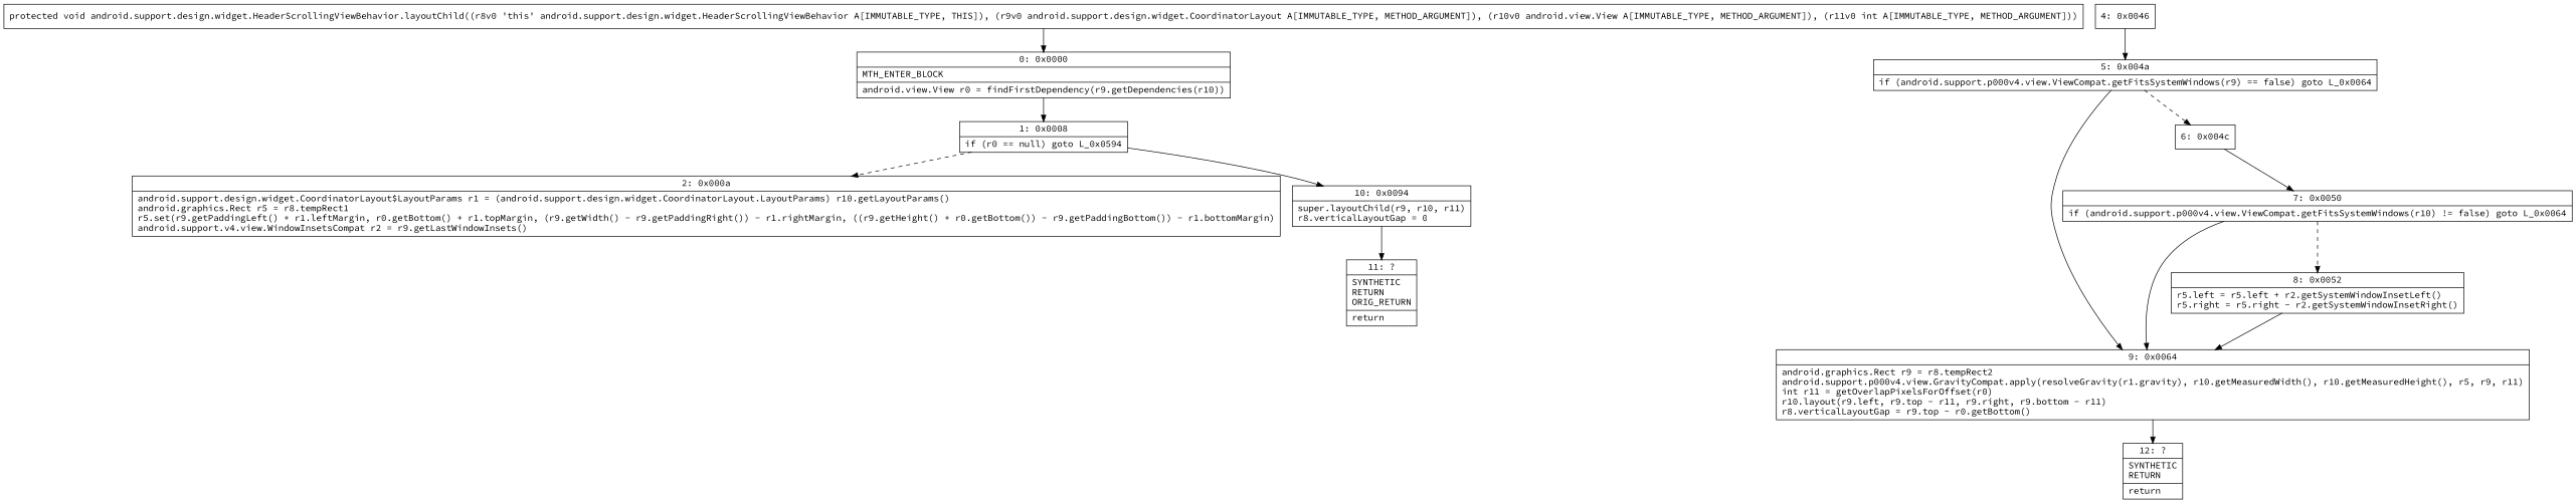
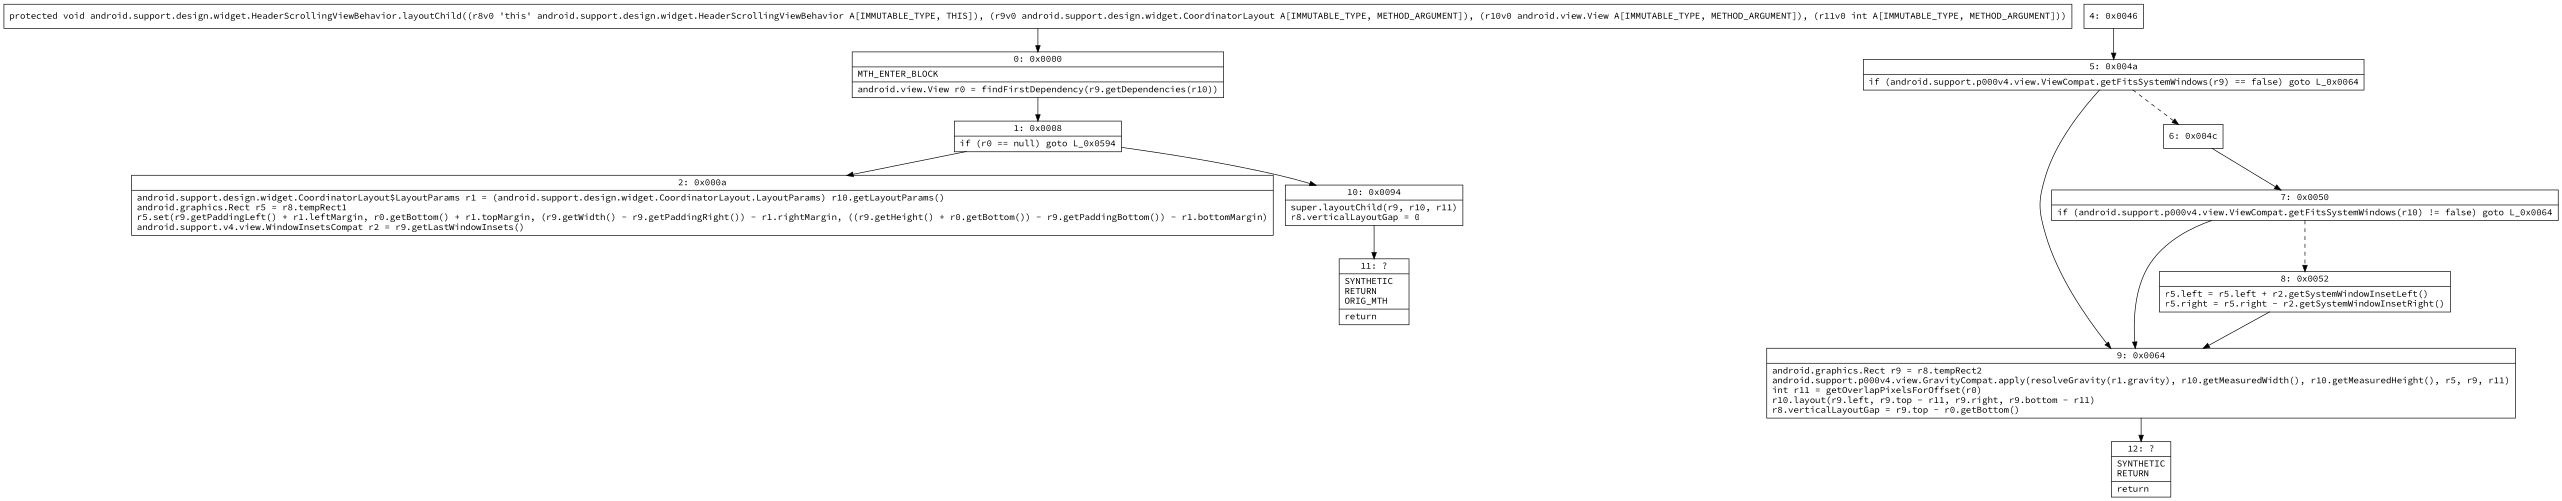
  digraph {
    fontname="Source Code Pro"
    node [fontname="Source Code Pro" shape=record]
    edge [fontname="Source Code Pro"]
    n1 [label="{0\:\ 0x0000|MTH_ENTER_BLOCK\l|android.view.View r0 = findFirstDependency(r9.getDependencies(r10))\l}"]
    n2 [label="{1\:\ 0x0008|if (r0 == null) goto L_0x0594\l}"]
    n3 [label="{2\:\ 0x000a|android.support.design.widget.CoordinatorLayout$LayoutParams r1 = (android.support.design.widget.CoordinatorLayout.LayoutParams) r10.getLayoutParams()\landroid.graphics.Rect r5 = r8.tempRect1\lr5.set(r9.getPaddingLeft() + r1.leftMargin, r0.getBottom() + r1.topMargin, (r9.getWidth() \- r9.getPaddingRight()) \- r1.rightMargin, ((r9.getHeight() + r0.getBottom()) \- r9.getPaddingBottom()) \- r1.bottomMargin)\landroid.support.v4.view.WindowInsetsCompat r2 = r9.getLastWindowInsets()\l}"]
    n4 [label="{10\:\ 0x0094|super.layoutChild(r9, r10, r11)\lr8.verticalLayoutGap = 0\l}"]
-   n5 [label="{11\:\ ?|SYNTHETIC\lRETURN\lORIG_RETURN\l|return\l}"]
+   n5 [label="{11\:\ ?|SYNTHETIC\lRETURN\lORIG_MTH\l|return\l}"]
    n6 [label="{4\:\ 0x0046}"]
    n7 [label="{5\:\ 0x004a|if (android.support.p000v4.view.ViewCompat.getFitsSystemWindows(r9) == false) goto L_0x0064\l}"]
    n8 [label="{9\:\ 0x0064|android.graphics.Rect r9 = r8.tempRect2\landroid.support.p000v4.view.GravityCompat.apply(resolveGravity(r1.gravity), r10.getMeasuredWidth(), r10.getMeasuredHeight(), r5, r9, r11)\lint r11 = getOverlapPixelsForOffset(r0)\lr10.layout(r9.left, r9.top \- r11, r9.right, r9.bottom \- r11)\lr8.verticalLayoutGap = r9.top \- r0.getBottom()\l}"]
    n9 [label="{12\:\ ?|SYNTHETIC\lRETURN\l|return\l}"]
    n10 [label="{6\:\ 0x004c}"]
    n11 [label="{7\:\ 0x0050|if (android.support.p000v4.view.ViewCompat.getFitsSystemWindows(r10) != false) goto L_0x0064\l}"]
    n12 [label="{8\:\ 0x0052|r5.left = r5.left + r2.getSystemWindowInsetLeft()\lr5.right = r5.right \- r2.getSystemWindowInsetRight()\l}"]
    n13 [label="{protected void android.support.design.widget.HeaderScrollingViewBehavior.layoutChild((r8v0 'this' android.support.design.widget.HeaderScrollingViewBehavior A[IMMUTABLE_TYPE, THIS]), (r9v0 android.support.design.widget.CoordinatorLayout A[IMMUTABLE_TYPE, METHOD_ARGUMENT]), (r10v0 android.view.View A[IMMUTABLE_TYPE, METHOD_ARGUMENT]), (r11v0 int A[IMMUTABLE_TYPE, METHOD_ARGUMENT])) }"]
    n1 -> n2
-   n2 -> n3 [style=dashed]
+   n2 -> n3 [style=solid]
    n2 -> n4
    n4 -> n5
    n6 -> n7
    n7 -> n8
    n7 -> n10 [style=dashed]
    n8 -> n9
    n10 -> n11
    n11 -> n8
    n11 -> n12 [style=dashed]
    n12 -> n8
    n13 -> n1
  }
